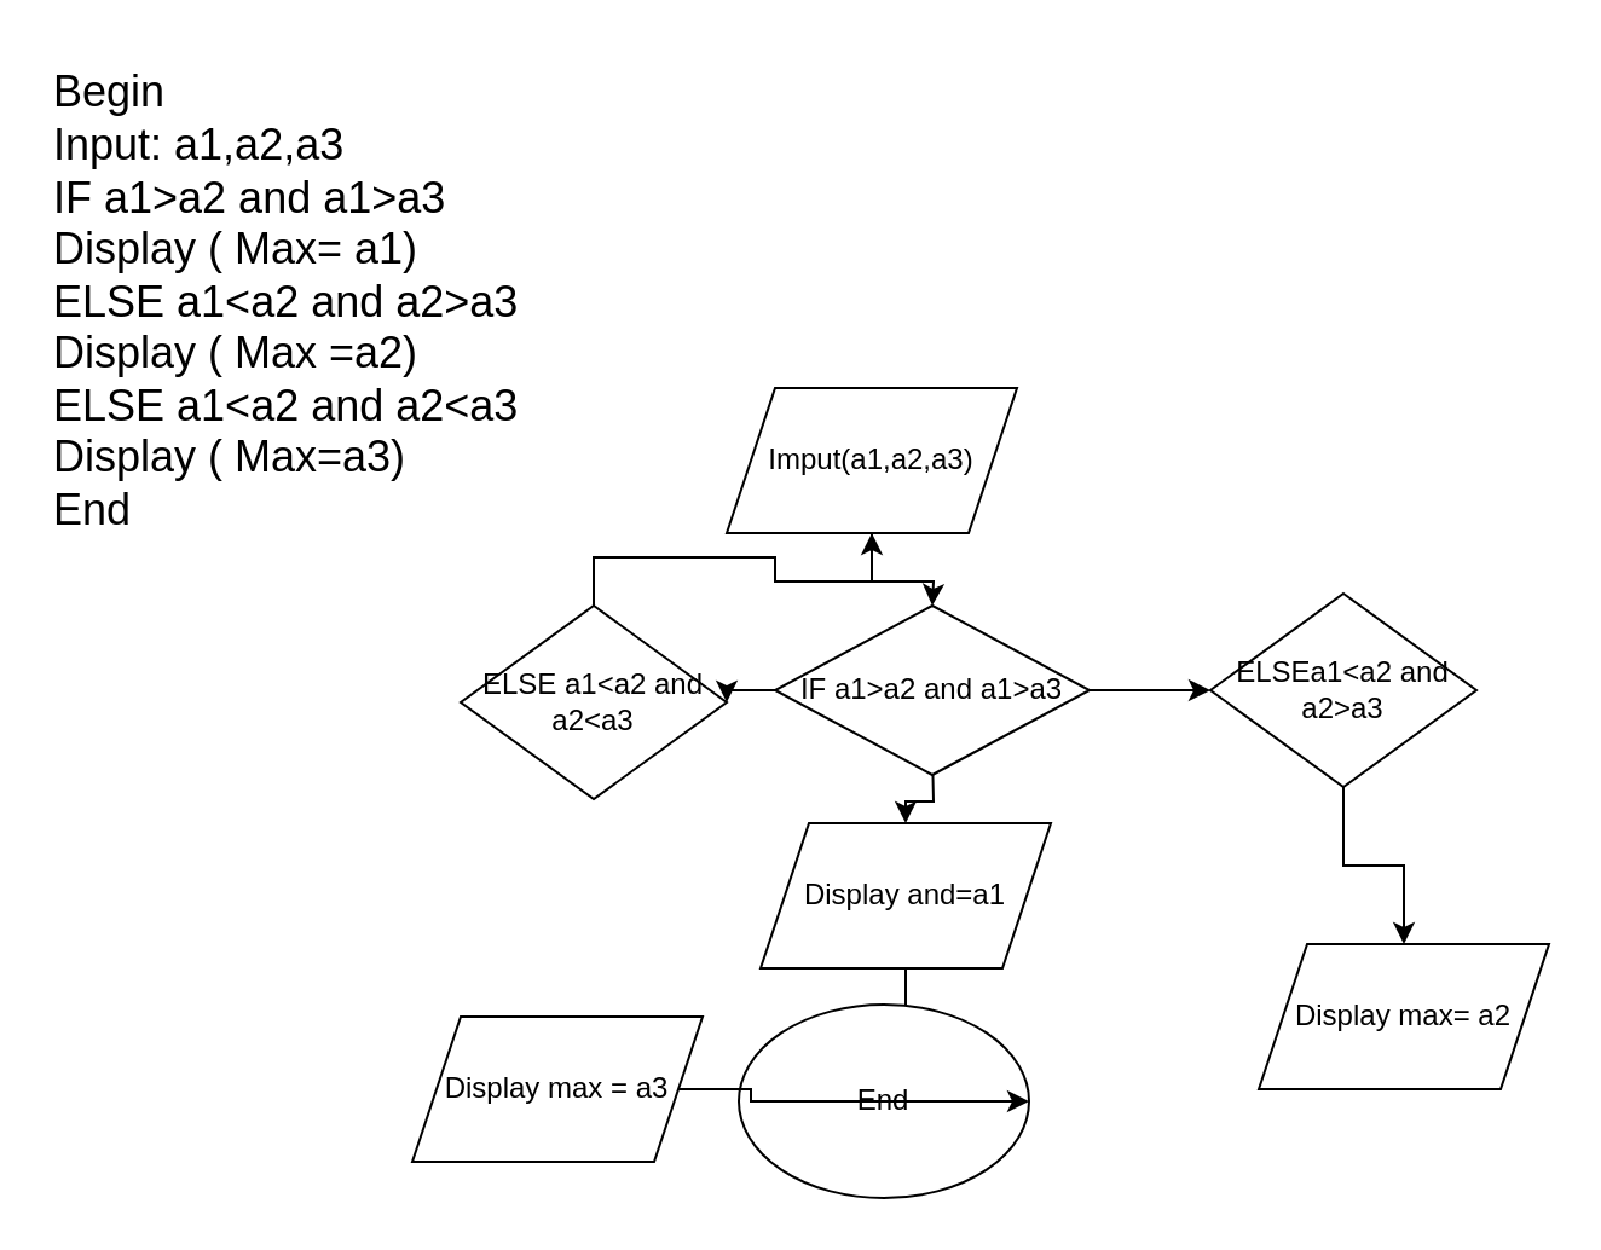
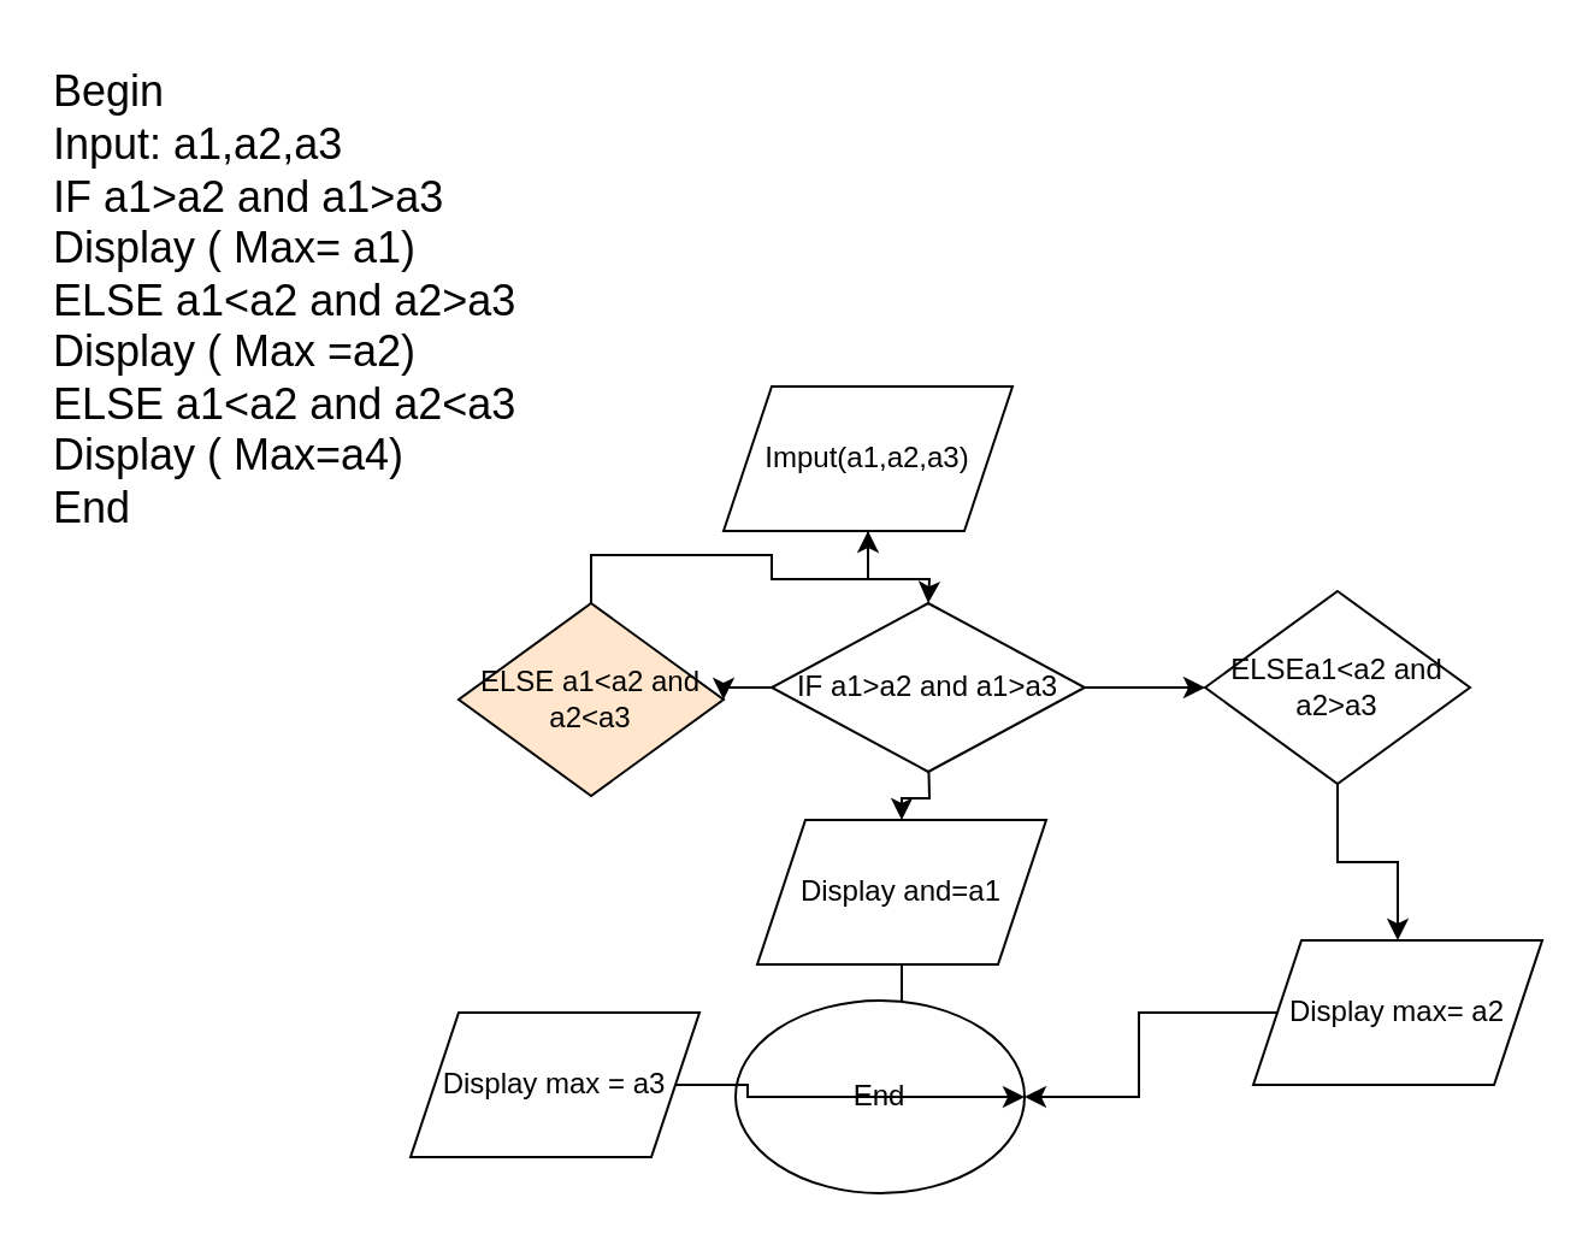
  <mxCell id="0" />
  <mxCell id="1" parent="0" />
  <mxCell id="2" value="" style="edgeStyle=orthogonalEdgeStyle;rounded=0;orthogonalLoop=1;jettySize=auto;html=1;" parent="1" source="3" edge="1"><mxGeometry relative="1" as="geometry"><mxPoint x="385" y="250" as="targetPoint" /></mxGeometry></mxCell>
  <mxCell id="3" value="Imput(a1,a2,a3)" style="shape=parallelogram;perimeter=parallelogramPerimeter;whiteSpace=wrap;html=1;fixedSize=1;" parent="1" vertex="1"><mxGeometry x="300" y="160" width="120" height="60" as="geometry" /></mxCell>
  <mxCell id="4" value="" style="edgeStyle=orthogonalEdgeStyle;rounded=0;orthogonalLoop=1;jettySize=auto;html=1;" parent="1" target="6" edge="1"><mxGeometry relative="1" as="geometry"><mxPoint x="385" y="310" as="sourcePoint" /></mxGeometry></mxCell>
  <mxCell id="5" value="" style="edgeStyle=orthogonalEdgeStyle;rounded=0;orthogonalLoop=1;jettySize=auto;html=1;" parent="1" source="6" target="7" edge="1"><mxGeometry relative="1" as="geometry" /></mxCell>
  <mxCell id="6" value="Display and=a1" style="shape=parallelogram;perimeter=parallelogramPerimeter;whiteSpace=wrap;html=1;fixedSize=1;" parent="1" vertex="1"><mxGeometry x="314" y="340" width="120" height="60" as="geometry" /></mxCell>
  <mxCell id="7" value="End" style="ellipse;whiteSpace=wrap;html=1;" parent="1" vertex="1"><mxGeometry x="305" y="415" width="120" height="80" as="geometry" /></mxCell>
  <mxCell id="8" value="" style="edgeStyle=orthogonalEdgeStyle;rounded=0;orthogonalLoop=1;jettySize=auto;html=1;" parent="1" source="10" target="12" edge="1"><mxGeometry relative="1" as="geometry" /></mxCell>
  <mxCell id="9" value="" style="edgeStyle=orthogonalEdgeStyle;rounded=0;orthogonalLoop=1;jettySize=auto;html=1;" parent="1" source="10" target="15" edge="1"><mxGeometry relative="1" as="geometry" /></mxCell>
  <mxCell id="10" value="IF a1&amp;gt;a2 and a1&amp;gt;a3" style="rhombus;whiteSpace=wrap;html=1;" parent="1" vertex="1"><mxGeometry x="320" y="250" width="130" height="70" as="geometry" /></mxCell>
  <mxCell id="11" value="" style="edgeStyle=orthogonalEdgeStyle;rounded=0;orthogonalLoop=1;jettySize=auto;html=1;" parent="1" source="12" target="17" edge="1"><mxGeometry relative="1" as="geometry" /></mxCell>
  <mxCell id="12" value="ELSEa1&amp;lt;a2 and a2&amp;gt;a3" style="rhombus;whiteSpace=wrap;html=1;" parent="1" vertex="1"><mxGeometry x="500" y="245" width="110" height="80" as="geometry" /></mxCell>
- <mxCell id="13" value="&lt;font style=&quot;font-size: 18px;&quot;&gt;Begin&lt;br&gt;Input: a1,a2,a3&lt;br&gt;IF a1&amp;gt;a2 and a1&amp;gt;a3&lt;br&gt;Display ( Max= a1)&lt;br&gt;ELSE a1&amp;lt;a2 and a2&amp;gt;a3&lt;br&gt;Display ( Max =a2)&lt;br&gt;ELSE a1&amp;lt;a2 and a2&amp;lt;a3&lt;br&gt;Display ( Max=a3)&lt;br&gt;End&lt;br&gt;&lt;/font&gt;" style="text;html=1;align=left;verticalAlign=middle;resizable=0;points=[];autosize=1;strokeColor=none;fillColor=none;" parent="1" vertex="1"><mxGeometry y="20" width="220" height="210" as="geometry" x="20" /></mxCell>
+ <mxCell id="13" value="&lt;font style=&quot;font-size: 18px;&quot;&gt;Begin&lt;br&gt;Input: a1,a2,a3&lt;br&gt;IF a1&amp;gt;a2 and a1&amp;gt;a3&lt;br&gt;Display ( Max= a1)&lt;br&gt;ELSE a1&amp;lt;a2 and a2&amp;gt;a3&lt;br&gt;Display ( Max =a2)&lt;br&gt;ELSE a1&amp;lt;a2 and a2&amp;lt;a3&lt;br&gt;Display ( Max=a4)&lt;br&gt;End&lt;br&gt;&lt;/font&gt;" style="text;html=1;align=left;verticalAlign=middle;resizable=0;points=[];autosize=1;strokeColor=none;fillColor=none;" parent="1" vertex="1"><mxGeometry y="20" width="220" height="210" as="geometry" x="20" /></mxCell>
  <mxCell id="14" value="" style="edgeStyle=orthogonalEdgeStyle;rounded=0;orthogonalLoop=1;jettySize=auto;html=1;" parent="1" source="15" target="3" edge="1"><mxGeometry relative="1" as="geometry" /></mxCell>
- <mxCell id="15" value="ELSE a1&amp;lt;a2 and a2&amp;lt;a3" style="rhombus;whiteSpace=wrap;html=1;" parent="1" vertex="1"><mxGeometry x="190" y="250" width="110" height="80" as="geometry" /></mxCell>
+ <mxCell id="15" value="ELSE a1&amp;lt;a2 and a2&amp;lt;a3" style="rhombus;whiteSpace=wrap;html=1;fillColor=#ffe6cc;" parent="1" vertex="1"><mxGeometry x="190" y="250" width="110" height="80" as="geometry" /></mxCell>
+ <mxCell id="16" value="" style="edgeStyle=orthogonalEdgeStyle;rounded=0;orthogonalLoop=1;jettySize=auto;html=1;" parent="1" source="17" target="7" edge="1"><mxGeometry relative="1" as="geometry" /></mxCell>
  <mxCell id="17" value="Display max= a2" style="shape=parallelogram;perimeter=parallelogramPerimeter;whiteSpace=wrap;html=1;fixedSize=1;" parent="1" vertex="1"><mxGeometry x="520" y="390" width="120" height="60" as="geometry" /></mxCell>
  <mxCell id="18" value="" style="edgeStyle=orthogonalEdgeStyle;rounded=0;orthogonalLoop=1;jettySize=auto;html=1;" parent="1" source="19" target="7" edge="1"><mxGeometry relative="1" as="geometry" /></mxCell>
  <mxCell id="19" value="Display max = a3" style="shape=parallelogram;perimeter=parallelogramPerimeter;whiteSpace=wrap;html=1;fixedSize=1;" parent="1" vertex="1"><mxGeometry x="170" y="420" width="120" height="60" as="geometry" /></mxCell>
